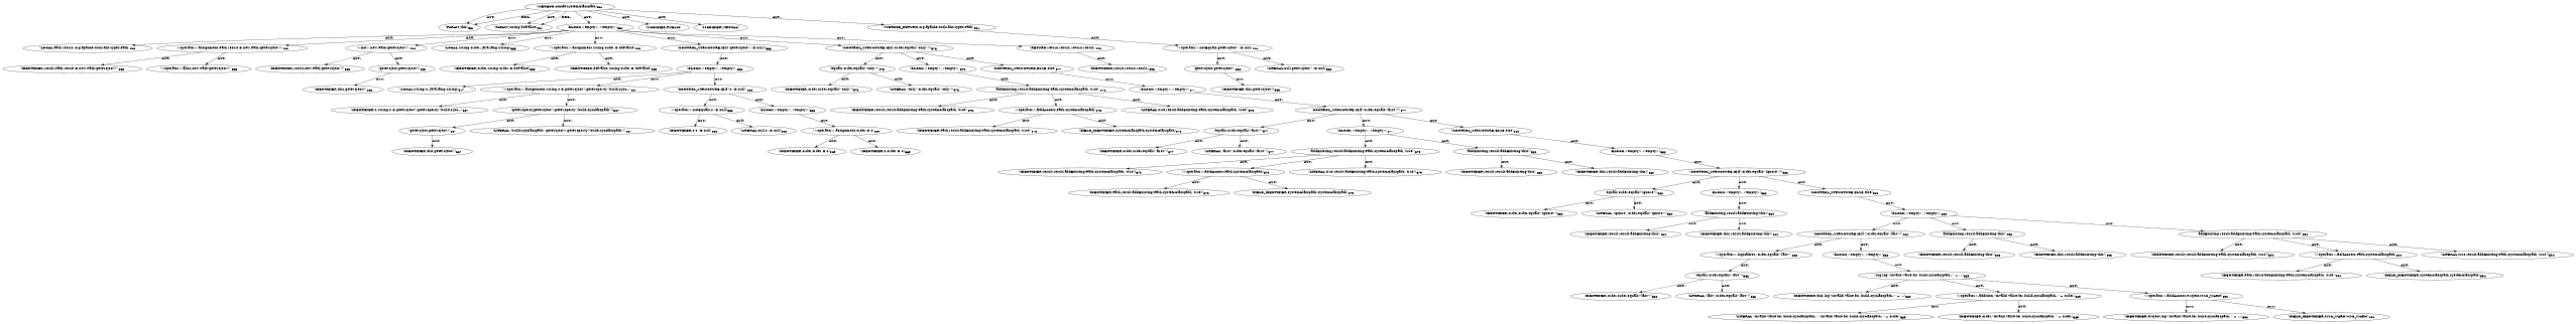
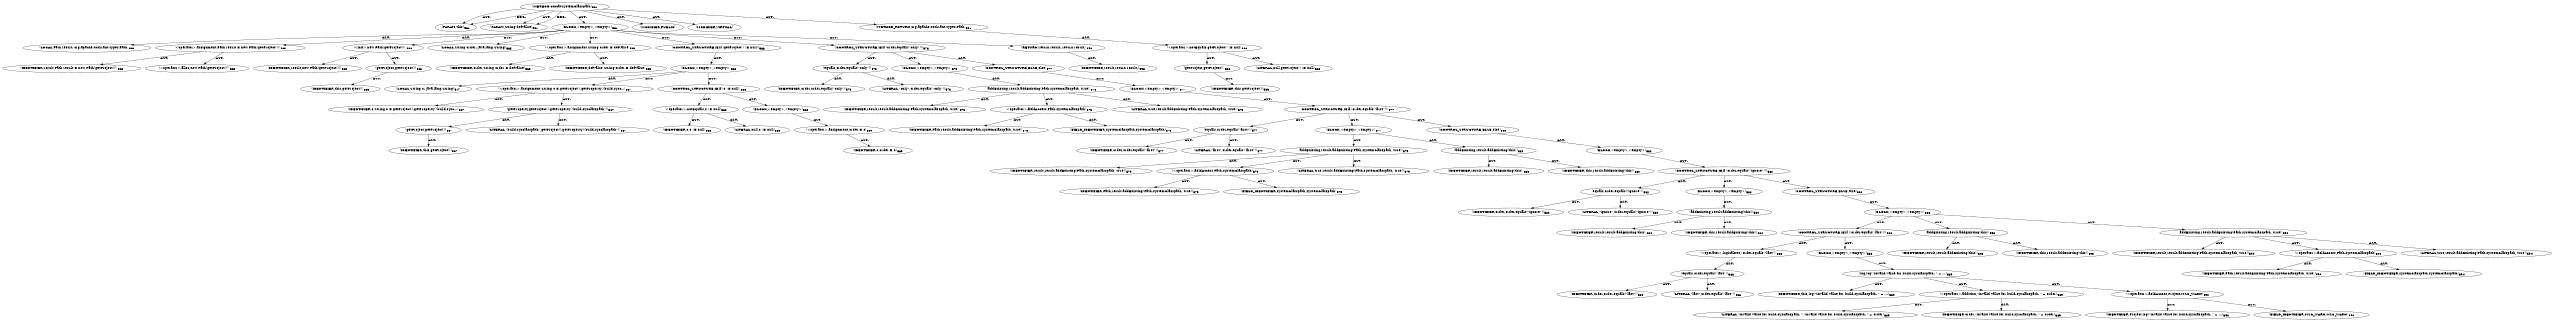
  digraph {
    n1 [label=<(METHOD,concatSystemClasspath)<SUB>561</SUB>>]
    n2 [label=<(PARAM,this)<SUB>561</SUB>>]
    n3 [label=<(PARAM,String defValue)<SUB>561</SUB>>]
    n4 [label=<(BLOCK,&lt;empty&gt;,&lt;empty&gt;)<SUB>561</SUB>>]
    n5 [label=<(MODIFIER,PUBLIC)>]
    n6 [label=<(MODIFIER,VIRTUAL)>]
    n7 [label=<(METHOD_RETURN,org.apache.tools.ant.types.Path)<SUB>561</SUB>>]
    n8 [label=<(LOCAL,Path result: org.apache.tools.ant.types.Path)<SUB>563</SUB>>]
    n9 [label=<(&lt;operator&gt;.assignment,Path result = new Path(getProject()))<SUB>563</SUB>>]
    n10 [label=<(&lt;init&gt;,new Path(getProject()))<SUB>563</SUB>>]
    n11 [label=<(LOCAL,String order: java.lang.String)<SUB>565</SUB>>]
    n12 [label=<(&lt;operator&gt;.assignment,String order = defValue)<SUB>565</SUB>>]
    n13 [label=<(CONTROL_STRUCTURE,IF,if (getProject() != null))<SUB>566</SUB>>]
    n14 [label=<(CONTROL_STRUCTURE,IF,if (order.equals(&quot;only&quot;)))<SUB>573</SUB>>]
    n15 [label=<(RETURN,return result;,return result;)<SUB>598</SUB>>]
    n16 [label=<(&lt;operator&gt;.notEquals,getProject() != null)<SUB>566</SUB>>]
    n17 [label=<(IDENTIFIER,result,Path result = new Path(getProject()))<SUB>563</SUB>>]
    n18 [label=<(&lt;operator&gt;.alloc,new Path(getProject()))<SUB>563</SUB>>]
    n19 [label=<(IDENTIFIER,result,new Path(getProject()))<SUB>563</SUB>>]
    n20 [label=<(getProject,getProject())<SUB>563</SUB>>]
    n21 [label=<(IDENTIFIER,order,String order = defValue)<SUB>565</SUB>>]
    n22 [label=<(IDENTIFIER,defValue,String order = defValue)<SUB>565</SUB>>]
    n23 [label=<(BLOCK,&lt;empty&gt;,&lt;empty&gt;)<SUB>566</SUB>>]
    n24 [label=<(equals,order.equals(&quot;only&quot;))<SUB>573</SUB>>]
    n25 [label=<(BLOCK,&lt;empty&gt;,&lt;empty&gt;)<SUB>573</SUB>>]
    n26 [label=<(CONTROL_STRUCTURE,ELSE,else)<SUB>577</SUB>>]
    n27 [label=<(IDENTIFIER,result,return result;)<SUB>598</SUB>>]
    n28 [label=<(IDENTIFIER,this,getProject())<SUB>563</SUB>>]
    n29 [label=<(getProject,getProject())<SUB>566</SUB>>]
    n30 [label=<(LITERAL,null,getProject() != null)<SUB>566</SUB>>]
    n31 [label=<(LOCAL,String o: java.lang.String)<SUB>517</SUB>>]
    n32 [label=<(&lt;operator&gt;.assignment,String o = getProject().getProperty(&quot;build.sysc...)<SUB>567</SUB>>]
    n33 [label=<(CONTROL_STRUCTURE,IF,if (o != null))<SUB>568</SUB>>]
    n34 [label=<(IDENTIFIER,this,getProject())<SUB>566</SUB>>]
    n35 [label=<(IDENTIFIER,o,String o = getProject().getProperty(&quot;build.sysc...)<SUB>567</SUB>>]
    n36 [label=<(getProperty,getProject().getProperty(&quot;build.sysclasspath&quot;))<SUB>567</SUB>>]
    n37 [label=<(&lt;operator&gt;.notEquals,o != null)<SUB>568</SUB>>]
    n38 [label=<(BLOCK,&lt;empty&gt;,&lt;empty&gt;)<SUB>568</SUB>>]
    n39 [label=<(getProject,getProject())<SUB>567</SUB>>]
    n40 [label=<(LITERAL,&quot;build.sysclasspath&quot;,getProject().getProperty(&quot;build.sysclasspath&quot;))<SUB>567</SUB>>]
    n41 [label=<(IDENTIFIER,this,getProject())<SUB>567</SUB>>]
    n42 [label=<(IDENTIFIER,o,o != null)<SUB>568</SUB>>]
    n43 [label=<(LITERAL,null,o != null)<SUB>568</SUB>>]
    n44 [label=<(&lt;operator&gt;.assignment,order = o)<SUB>569</SUB>>]
-   n45 [label=<(IDENTIFIER,order,order = o)<SUB>569</SUB>>]
    n46 [label=<(IDENTIFIER,o,order = o)<SUB>569</SUB>>]
    n47 [label=<(IDENTIFIER,order,order.equals(&quot;only&quot;))<SUB>573</SUB>>]
    n48 [label=<(LITERAL,&quot;only&quot;,order.equals(&quot;only&quot;))<SUB>573</SUB>>]
    n49 [label=<(addExisting,result.addExisting(Path.systemClasspath, true))<SUB>575</SUB>>]
    n50 [label=<(BLOCK,&lt;empty&gt;,&lt;empty&gt;)<SUB>577</SUB>>]
    n51 [label=<(IDENTIFIER,result,result.addExisting(Path.systemClasspath, true))<SUB>575</SUB>>]
    n52 [label=<(&lt;operator&gt;.fieldAccess,Path.systemClasspath)<SUB>575</SUB>>]
    n53 [label=<(LITERAL,true,result.addExisting(Path.systemClasspath, true))<SUB>575</SUB>>]
    n54 [label=<(IDENTIFIER,Path,result.addExisting(Path.systemClasspath, true))<SUB>575</SUB>>]
    n55 [label=<(FIELD_IDENTIFIER,systemClasspath,systemClasspath)<SUB>575</SUB>>]
    n56 [label=<(CONTROL_STRUCTURE,IF,if (order.equals(&quot;first&quot;)))<SUB>577</SUB>>]
    n57 [label=<(equals,order.equals(&quot;first&quot;))<SUB>577</SUB>>]
    n58 [label=<(BLOCK,&lt;empty&gt;,&lt;empty&gt;)<SUB>577</SUB>>]
    n59 [label=<(CONTROL_STRUCTURE,ELSE,else)<SUB>582</SUB>>]
    n60 [label=<(IDENTIFIER,order,order.equals(&quot;first&quot;))<SUB>577</SUB>>]
    n61 [label=<(LITERAL,&quot;first&quot;,order.equals(&quot;first&quot;))<SUB>577</SUB>>]
    n62 [label=<(addExisting,result.addExisting(Path.systemClasspath, true))<SUB>579</SUB>>]
    n63 [label=<(addExisting,result.addExisting(this))<SUB>580</SUB>>]
    n64 [label=<(BLOCK,&lt;empty&gt;,&lt;empty&gt;)<SUB>582</SUB>>]
    n65 [label=<(IDENTIFIER,result,result.addExisting(Path.systemClasspath, true))<SUB>579</SUB>>]
    n66 [label=<(&lt;operator&gt;.fieldAccess,Path.systemClasspath)<SUB>579</SUB>>]
    n67 [label=<(LITERAL,true,result.addExisting(Path.systemClasspath, true))<SUB>579</SUB>>]
    n68 [label=<(IDENTIFIER,result,result.addExisting(this))<SUB>580</SUB>>]
    n69 [label=<(IDENTIFIER,this,result.addExisting(this))<SUB>580</SUB>>]
    n70 [label=<(IDENTIFIER,Path,result.addExisting(Path.systemClasspath, true))<SUB>579</SUB>>]
    n71 [label=<(FIELD_IDENTIFIER,systemClasspath,systemClasspath)<SUB>579</SUB>>]
    n72 [label=<(CONTROL_STRUCTURE,IF,if (order.equals(&quot;ignore&quot;)))<SUB>582</SUB>>]
    n73 [label=<(equals,order.equals(&quot;ignore&quot;))<SUB>582</SUB>>]
    n74 [label=<(BLOCK,&lt;empty&gt;,&lt;empty&gt;)<SUB>582</SUB>>]
    n75 [label=<(CONTROL_STRUCTURE,ELSE,else)<SUB>586</SUB>>]
    n76 [label=<(IDENTIFIER,order,order.equals(&quot;ignore&quot;))<SUB>582</SUB>>]
    n77 [label=<(LITERAL,&quot;ignore&quot;,order.equals(&quot;ignore&quot;))<SUB>582</SUB>>]
    n78 [label=<(addExisting,result.addExisting(this))<SUB>584</SUB>>]
    n79 [label=<(BLOCK,&lt;empty&gt;,&lt;empty&gt;)<SUB>586</SUB>>]
    n80 [label=<(IDENTIFIER,result,result.addExisting(this))<SUB>584</SUB>>]
    n81 [label=<(IDENTIFIER,this,result.addExisting(this))<SUB>584</SUB>>]
    n82 [label=<(CONTROL_STRUCTURE,IF,if (!order.equals(&quot;last&quot;)))<SUB>588</SUB>>]
    n83 [label=<(addExisting,result.addExisting(this))<SUB>593</SUB>>]
    n84 [label=<(addExisting,result.addExisting(Path.systemClasspath, true))<SUB>594</SUB>>]
    n85 [label=<(&lt;operator&gt;.logicalNot,!order.equals(&quot;last&quot;))<SUB>588</SUB>>]
    n86 [label=<(BLOCK,&lt;empty&gt;,&lt;empty&gt;)<SUB>588</SUB>>]
    n87 [label=<(IDENTIFIER,result,result.addExisting(this))<SUB>593</SUB>>]
    n88 [label=<(IDENTIFIER,this,result.addExisting(this))<SUB>593</SUB>>]
    n89 [label=<(IDENTIFIER,result,result.addExisting(Path.systemClasspath, true))<SUB>594</SUB>>]
    n90 [label=<(&lt;operator&gt;.fieldAccess,Path.systemClasspath)<SUB>594</SUB>>]
    n91 [label=<(LITERAL,true,result.addExisting(Path.systemClasspath, true))<SUB>594</SUB>>]
    n92 [label=<(equals,order.equals(&quot;last&quot;))<SUB>588</SUB>>]
    n93 [label=<(log,log(&quot;invalid value for build.sysclasspath: &quot; + ...)<SUB>589</SUB>>]
    n94 [label=<(IDENTIFIER,order,order.equals(&quot;last&quot;))<SUB>588</SUB>>]
    n95 [label=<(LITERAL,&quot;last&quot;,order.equals(&quot;last&quot;))<SUB>588</SUB>>]
    n96 [label=<(IDENTIFIER,this,log(&quot;invalid value for build.sysclasspath: &quot; + ...)<SUB>589</SUB>>]
    n97 [label=<(&lt;operator&gt;.addition,&quot;invalid value for build.sysclasspath: &quot; + order)<SUB>589</SUB>>]
    n98 [label=<(&lt;operator&gt;.fieldAccess,Project.MSG_WARN)<SUB>590</SUB>>]
    n99 [label=<(LITERAL,&quot;invalid value for build.sysclasspath: &quot;,&quot;invalid value for build.sysclasspath: &quot; + order)<SUB>589</SUB>>]
    n100 [label=<(IDENTIFIER,order,&quot;invalid value for build.sysclasspath: &quot; + order)<SUB>589</SUB>>]
    n101 [label=<(IDENTIFIER,Project,log(&quot;invalid value for build.sysclasspath: &quot; + ...)<SUB>590</SUB>>]
    n102 [label=<(FIELD_IDENTIFIER,MSG_WARN,MSG_WARN)<SUB>590</SUB>>]
    n103 [label=<(IDENTIFIER,Path,result.addExisting(Path.systemClasspath, true))<SUB>594</SUB>>]
    n104 [label=<(FIELD_IDENTIFIER,systemClasspath,systemClasspath)<SUB>594</SUB>>]
    n1 -> n2 [label="AST: "]
    n1 -> n2 [label="DDG: "]
    n1 -> n3 [label="AST: "]
    n1 -> n3 [label="DDG: "]
    n1 -> n4 [label="AST: "]
    n1 -> n5 [label="AST: "]
    n1 -> n6 [label="AST: "]
    n1 -> n7 [label="AST: "]
    n4 -> n8 [label="AST: "]
    n4 -> n9 [label="AST: "]
    n4 -> n10 [label="AST: "]
    n4 -> n11 [label="AST: "]
    n4 -> n12 [label="AST: "]
    n4 -> n13 [label="AST: "]
    n4 -> n14 [label="AST: "]
    n4 -> n15 [label="AST: "]
    n7 -> n16 [label="AST: "]
    n9 -> n17 [label="AST: "]
    n9 -> n18 [label="AST: "]
    n10 -> n19 [label="AST: "]
    n10 -> n20 [label="AST: "]
    n12 -> n21 [label="AST: "]
    n12 -> n22 [label="AST: "]
    n13 -> n23 [label="AST: "]
    n14 -> n24 [label="AST: "]
    n14 -> n25 [label="AST: "]
    n14 -> n26 [label="AST: "]
    n15 -> n27 [label="AST: "]
    n16 -> n29 [label="AST: "]
    n16 -> n30 [label="AST: "]
    n20 -> n28 [label="AST: "]
    n23 -> n31 [label="AST: "]
    n23 -> n32 [label="AST: "]
    n23 -> n33 [label="AST: "]
    n24 -> n47 [label="AST: "]
    n24 -> n48 [label="AST: "]
    n25 -> n49 [label="AST: "]
    n26 -> n50 [label="AST: "]
    n29 -> n34 [label="AST: "]
    n32 -> n35 [label="AST: "]
    n32 -> n36 [label="AST: "]
    n33 -> n37 [label="AST: "]
    n33 -> n38 [label="AST: "]
    n36 -> n39 [label="AST: "]
    n36 -> n40 [label="AST: "]
    n37 -> n42 [label="AST: "]
    n37 -> n43 [label="AST: "]
    n38 -> n44 [label="AST: "]
    n39 -> n41 [label="AST: "]
-   n44 -> n45 [label="AST: "]
    n44 -> n46 [label="AST: "]
    n49 -> n51 [label="AST: "]
    n49 -> n52 [label="AST: "]
    n49 -> n53 [label="AST: "]
    n50 -> n56 [label="AST: "]
    n52 -> n54 [label="AST: "]
    n52 -> n55 [label="AST: "]
    n56 -> n57 [label="AST: "]
    n56 -> n58 [label="AST: "]
    n56 -> n59 [label="AST: "]
    n57 -> n60 [label="AST: "]
    n57 -> n61 [label="AST: "]
    n58 -> n62 [label="AST: "]
    n58 -> n63 [label="AST: "]
    n59 -> n64 [label="AST: "]
    n62 -> n65 [label="AST: "]
    n62 -> n66 [label="AST: "]
    n62 -> n67 [label="AST: "]
    n63 -> n68 [label="AST: "]
    n63 -> n69 [label="AST: "]
    n64 -> n72 [label="AST: "]
    n66 -> n70 [label="AST: "]
    n66 -> n71 [label="AST: "]
    n72 -> n73 [label="AST: "]
    n72 -> n74 [label="AST: "]
    n72 -> n75 [label="AST: "]
    n73 -> n76 [label="AST: "]
    n73 -> n77 [label="AST: "]
    n74 -> n78 [label="AST: "]
    n75 -> n79 [label="AST: "]
    n78 -> n80 [label="AST: "]
    n78 -> n81 [label="AST: "]
    n79 -> n82 [label="AST: "]
    n79 -> n83 [label="AST: "]
    n79 -> n84 [label="AST: "]
    n82 -> n85 [label="AST: "]
    n82 -> n86 [label="AST: "]
    n83 -> n87 [label="AST: "]
    n83 -> n88 [label="AST: "]
    n84 -> n89 [label="AST: "]
    n84 -> n90 [label="AST: "]
    n84 -> n91 [label="AST: "]
    n85 -> n92 [label="AST: "]
    n86 -> n93 [label="AST: "]
    n90 -> n103 [label="AST: "]
    n90 -> n104 [label="AST: "]
    n92 -> n94 [label="AST: "]
    n92 -> n95 [label="AST: "]
    n93 -> n96 [label="AST: "]
    n93 -> n97 [label="AST: "]
    n93 -> n98 [label="AST: "]
    n97 -> n99 [label="AST: "]
    n97 -> n100 [label="AST: "]
    n98 -> n101 [label="AST: "]
    n98 -> n102 [label="AST: "]
  }
